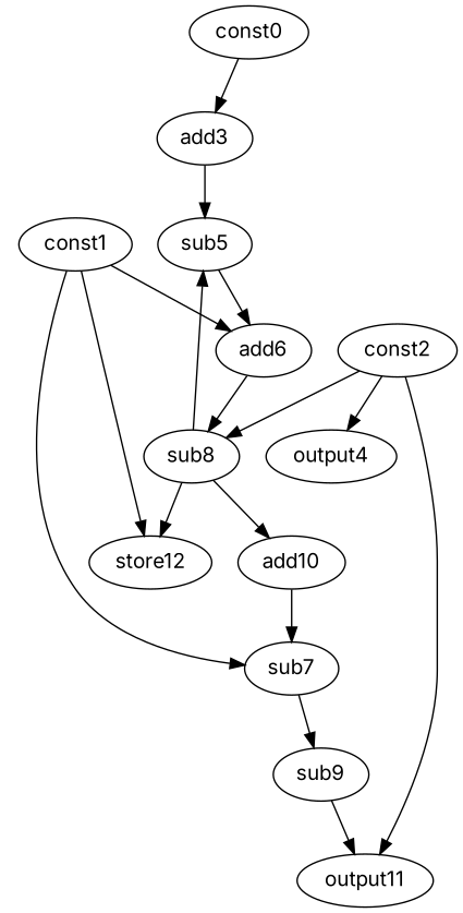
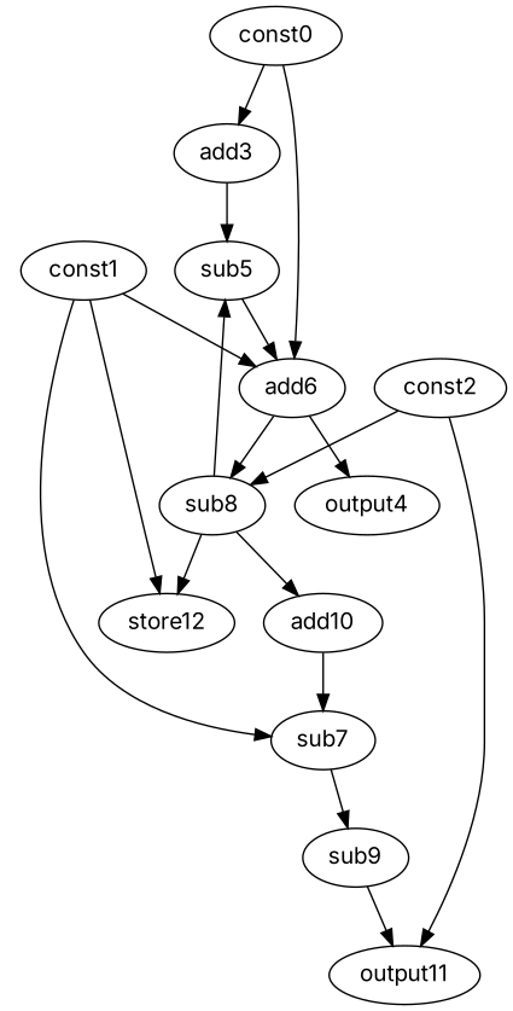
  digraph {
    fontname=Inter
    node [fontname=Inter opcode=sub]
    edge [fontname=Inter operand=0]
    const0 [opcode=const]
    n2 [label=add3 opcode=load]
    add6 [opcode=add]
    sub5
    sub8
    const1 [opcode=const]
    sub7
    store12 [opcode=store]
    sub9
    add10 [opcode=add]
    const2 [opcode=const]
    output4 [opcode=output]
    output11 [opcode=output]
    const0 -> n2
+   const0 -> add6
    n2 -> sub5 [operand=1]
    add6 -> sub8 [operand=1]
    sub5 -> add6 [operand=1]
    sub8 -> sub5
    sub8 -> store12
    sub8 -> add10
    const1 -> add6 [operand=1]
    const1 -> sub7
    const1 -> store12 [operand=1]
    sub7 -> sub9 [operand=1]
    sub9 -> output11
    add10 -> sub7 [operand=1]
    const2 -> sub8
-   const2 -> output4
+   add6 -> output4
    const2 -> output11
  }
